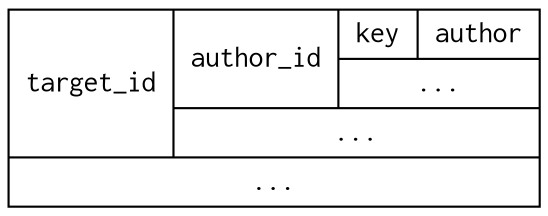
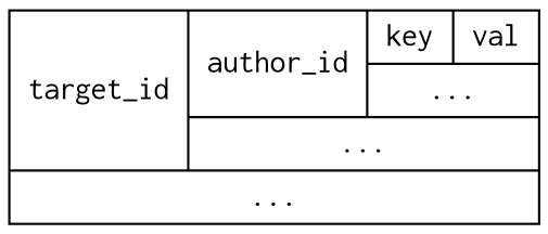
  digraph {
    rankdir=LR
-   n1 [fontname=courier label="{target_id | {{author_id | {{key | author}|...}} | ...  }} | ..." shape=record]
+   n1 [fontname=courier label="{target_id | {{author_id | {{key | val}|...}} | ...  }} | ..." shape=record]
  }
